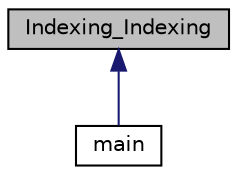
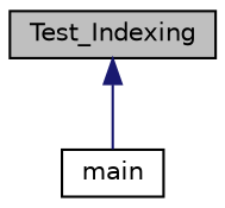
  digraph {
    rankdir=TB
    node [color=black fontname=Helvetica fontsize=10 shape=record style=filled]
-   n1 [fillcolor=grey75 fontcolor=black height=0.2 label=Indexing_Indexing width=0.4]
+   n1 [fillcolor=grey75 fontcolor=black height=0.2 label=Test_Indexing width=0.4]
    n2 [fillcolor=white height=0.2 label=main width=0.4]
    n1 -> n2 [color=midnightblue dir=back fontname=Helvetica fontsize=10 labelfontname=Helvetica labelfontsize=10 style=solid]
  }
